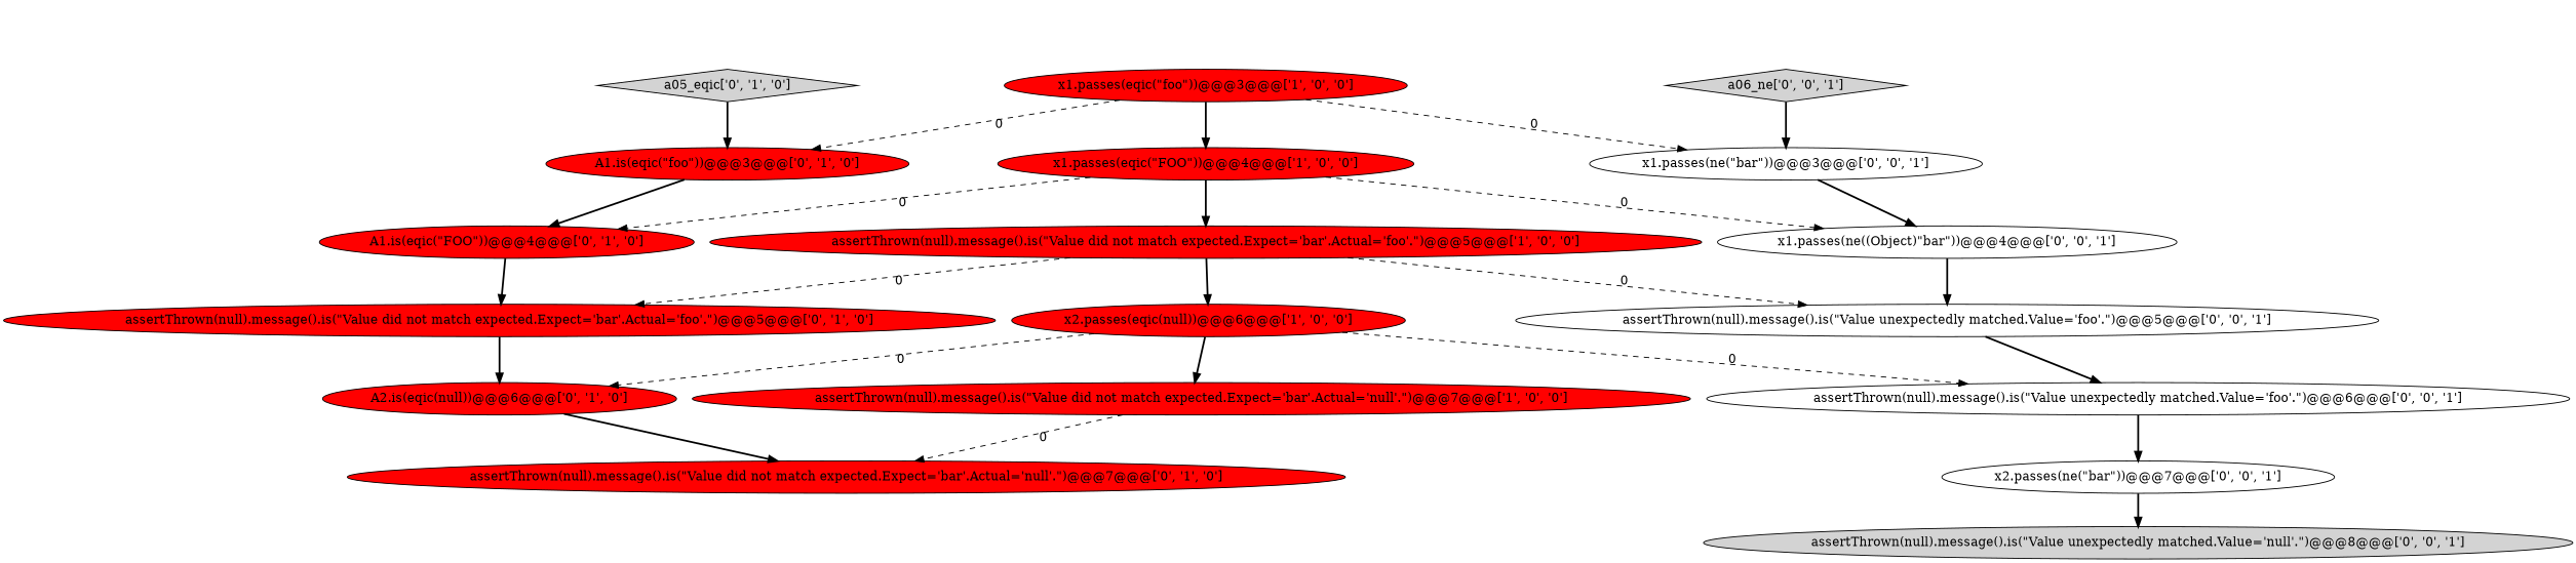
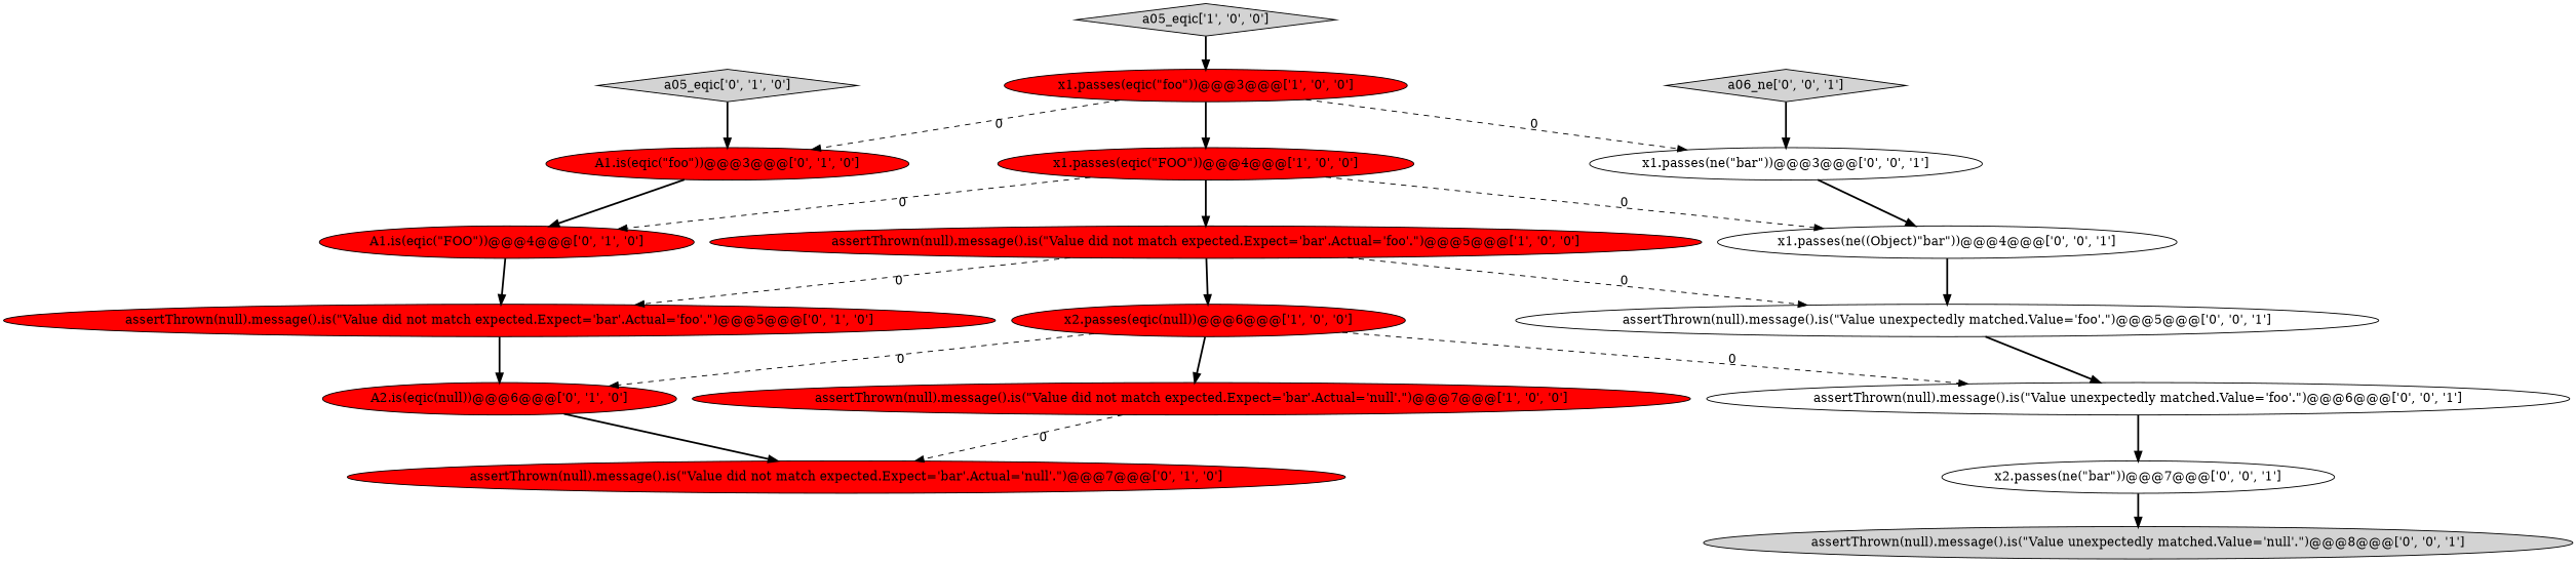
  digraph {
    node [fillcolor=red shape=ellipse style=filled]
    edge [style=bold]
    n1 [label="assertThrown(null).message().is(\"Value did not match expected.Expect='bar'.Actual='null'.\")@@@7@@@['1', '0', '0']"]
    n2 [label="assertThrown(null).message().is(\"Value did not match expected.Expect='bar'.Actual='null'.\")@@@7@@@['0', '1', '0']"]
    n3 [label="A1.is(eqic(\"foo\"))@@@3@@@['0', '1', '0']"]
    n4 [label="A1.is(eqic(\"FOO\"))@@@4@@@['0', '1', '0']"]
    n5 [fillcolor=lightgray label="a05_eqic['0', '1', '0']" shape=diamond]
+   n6 [fillcolor=lightgray label="a05_eqic['1', '0', '0']" shape=diamond]
    n7 [label="x1.passes(eqic(\"foo\"))@@@3@@@['1', '0', '0']"]
    n8 [fillcolor=white label="x2.passes(ne(\"bar\"))@@@7@@@['0', '0', '1']"]
    n9 [fillcolor=lightgray label="assertThrown(null).message().is(\"Value unexpectedly matched.Value='null'.\")@@@8@@@['0', '0', '1']"]
    n10 [label="assertThrown(null).message().is(\"Value did not match expected.Expect='bar'.Actual='foo'.\")@@@5@@@['0', '1', '0']"]
    n11 [label="A2.is(eqic(null))@@@6@@@['0', '1', '0']"]
    n12 [fillcolor=white label="assertThrown(null).message().is(\"Value unexpectedly matched.Value='foo'.\")@@@5@@@['0', '0', '1']"]
    n13 [fillcolor=white label="assertThrown(null).message().is(\"Value unexpectedly matched.Value='foo'.\")@@@6@@@['0', '0', '1']"]
    n14 [fillcolor=white label="x1.passes(ne(\"bar\"))@@@3@@@['0', '0', '1']"]
    n15 [fillcolor=white label="x1.passes(ne((Object)\"bar\"))@@@4@@@['0', '0', '1']"]
    n16 [fillcolor=lightgray label="a06_ne['0', '0', '1']" shape=diamond]
    n17 [label="x1.passes(eqic(\"FOO\"))@@@4@@@['1', '0', '0']"]
    n18 [label="assertThrown(null).message().is(\"Value did not match expected.Expect='bar'.Actual='foo'.\")@@@5@@@['1', '0', '0']"]
    n19 [label="x2.passes(eqic(null))@@@6@@@['1', '0', '0']"]
    n1 -> n2 [label=0 style=dashed]
    n3 -> n4
    n4 -> n10
    n5 -> n3
+   n6 -> n7
    n7 -> n3 [label=0 style=dashed]
    n7 -> n14 [label=0 style=dashed]
    n7 -> n17
    n8 -> n9
    n10 -> n11
    n11 -> n2
    n12 -> n13
    n13 -> n8
    n14 -> n15
    n15 -> n12
    n16 -> n14
    n17 -> n4 [label=0 style=dashed]
    n17 -> n15 [label=0 style=dashed]
    n17 -> n18
    n18 -> n10 [label=0 style=dashed]
    n18 -> n12 [label=0 style=dashed]
    n18 -> n19
    n19 -> n1
    n19 -> n11 [label=0 style=dashed]
    n19 -> n13 [label=0 style=dashed]
  }
